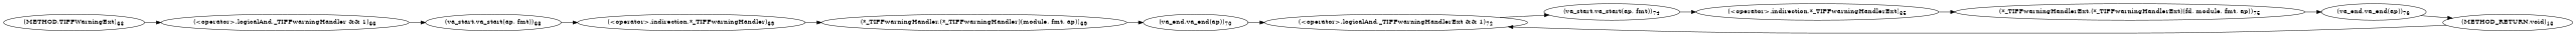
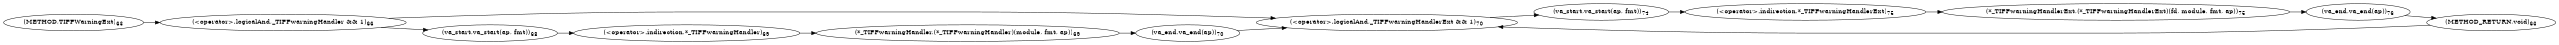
  digraph {
    rankdir=LR
    n1 [label=<(&lt;operator&gt;.logicalAnd,_TIFFwarningHandler &amp;&amp; 1)<SUB>66</SUB>>]
-   n2 [label=<(&lt;operator&gt;.logicalAnd,_TIFFwarningHandlerExt &amp;&amp; 1)<SUB>72</SUB>>]
+   n2 [label=<(&lt;operator&gt;.logicalAnd,_TIFFwarningHandlerExt &amp;&amp; 1)<SUB>70</SUB>>]
    n3 [label=<(va_start,va_start(ap, fmt))<SUB>68</SUB>>]
    n4 [label=<(va_start,va_start(ap, fmt))<SUB>74</SUB>>]
    n5 [label=<(&lt;operator&gt;.indirection,*_TIFFwarningHandler)<SUB>69</SUB>>]
-   n6 [label=<(&lt;operator&gt;.indirection,*_TIFFwarningHandlerExt)<SUB>35</SUB>>]
-   n7 [label=<(METHOD_RETURN,void)<SUB>13</SUB>>]
+   n6 [label=<(&lt;operator&gt;.indirection,*_TIFFwarningHandlerExt)<SUB>75</SUB>>]
+   n7 [label=<(METHOD_RETURN,void)<SUB>63</SUB>>]
    n8 [label=<(*_TIFFwarningHandler,(*_TIFFwarningHandler)(module, fmt, ap))<SUB>69</SUB>>]
    n9 [label=<(va_end,va_end(ap))<SUB>70</SUB>>]
    n10 [label=<(*_TIFFwarningHandlerExt,(*_TIFFwarningHandlerExt)(fd, module, fmt, ap))<SUB>75</SUB>>]
    n11 [label=<(va_end,va_end(ap))<SUB>76</SUB>>]
    n12 [label=<(METHOD,TIFFWarningExt)<SUB>63</SUB>>]
+   n1 -> n2
    n1 -> n3
    n2 -> n4
    n3 -> n5
    n4 -> n6
    n5 -> n8
    n6 -> n10
    n7 -> n2
    n8 -> n9
    n9 -> n2
    n10 -> n11
    n11 -> n7
    n12 -> n1
  }
